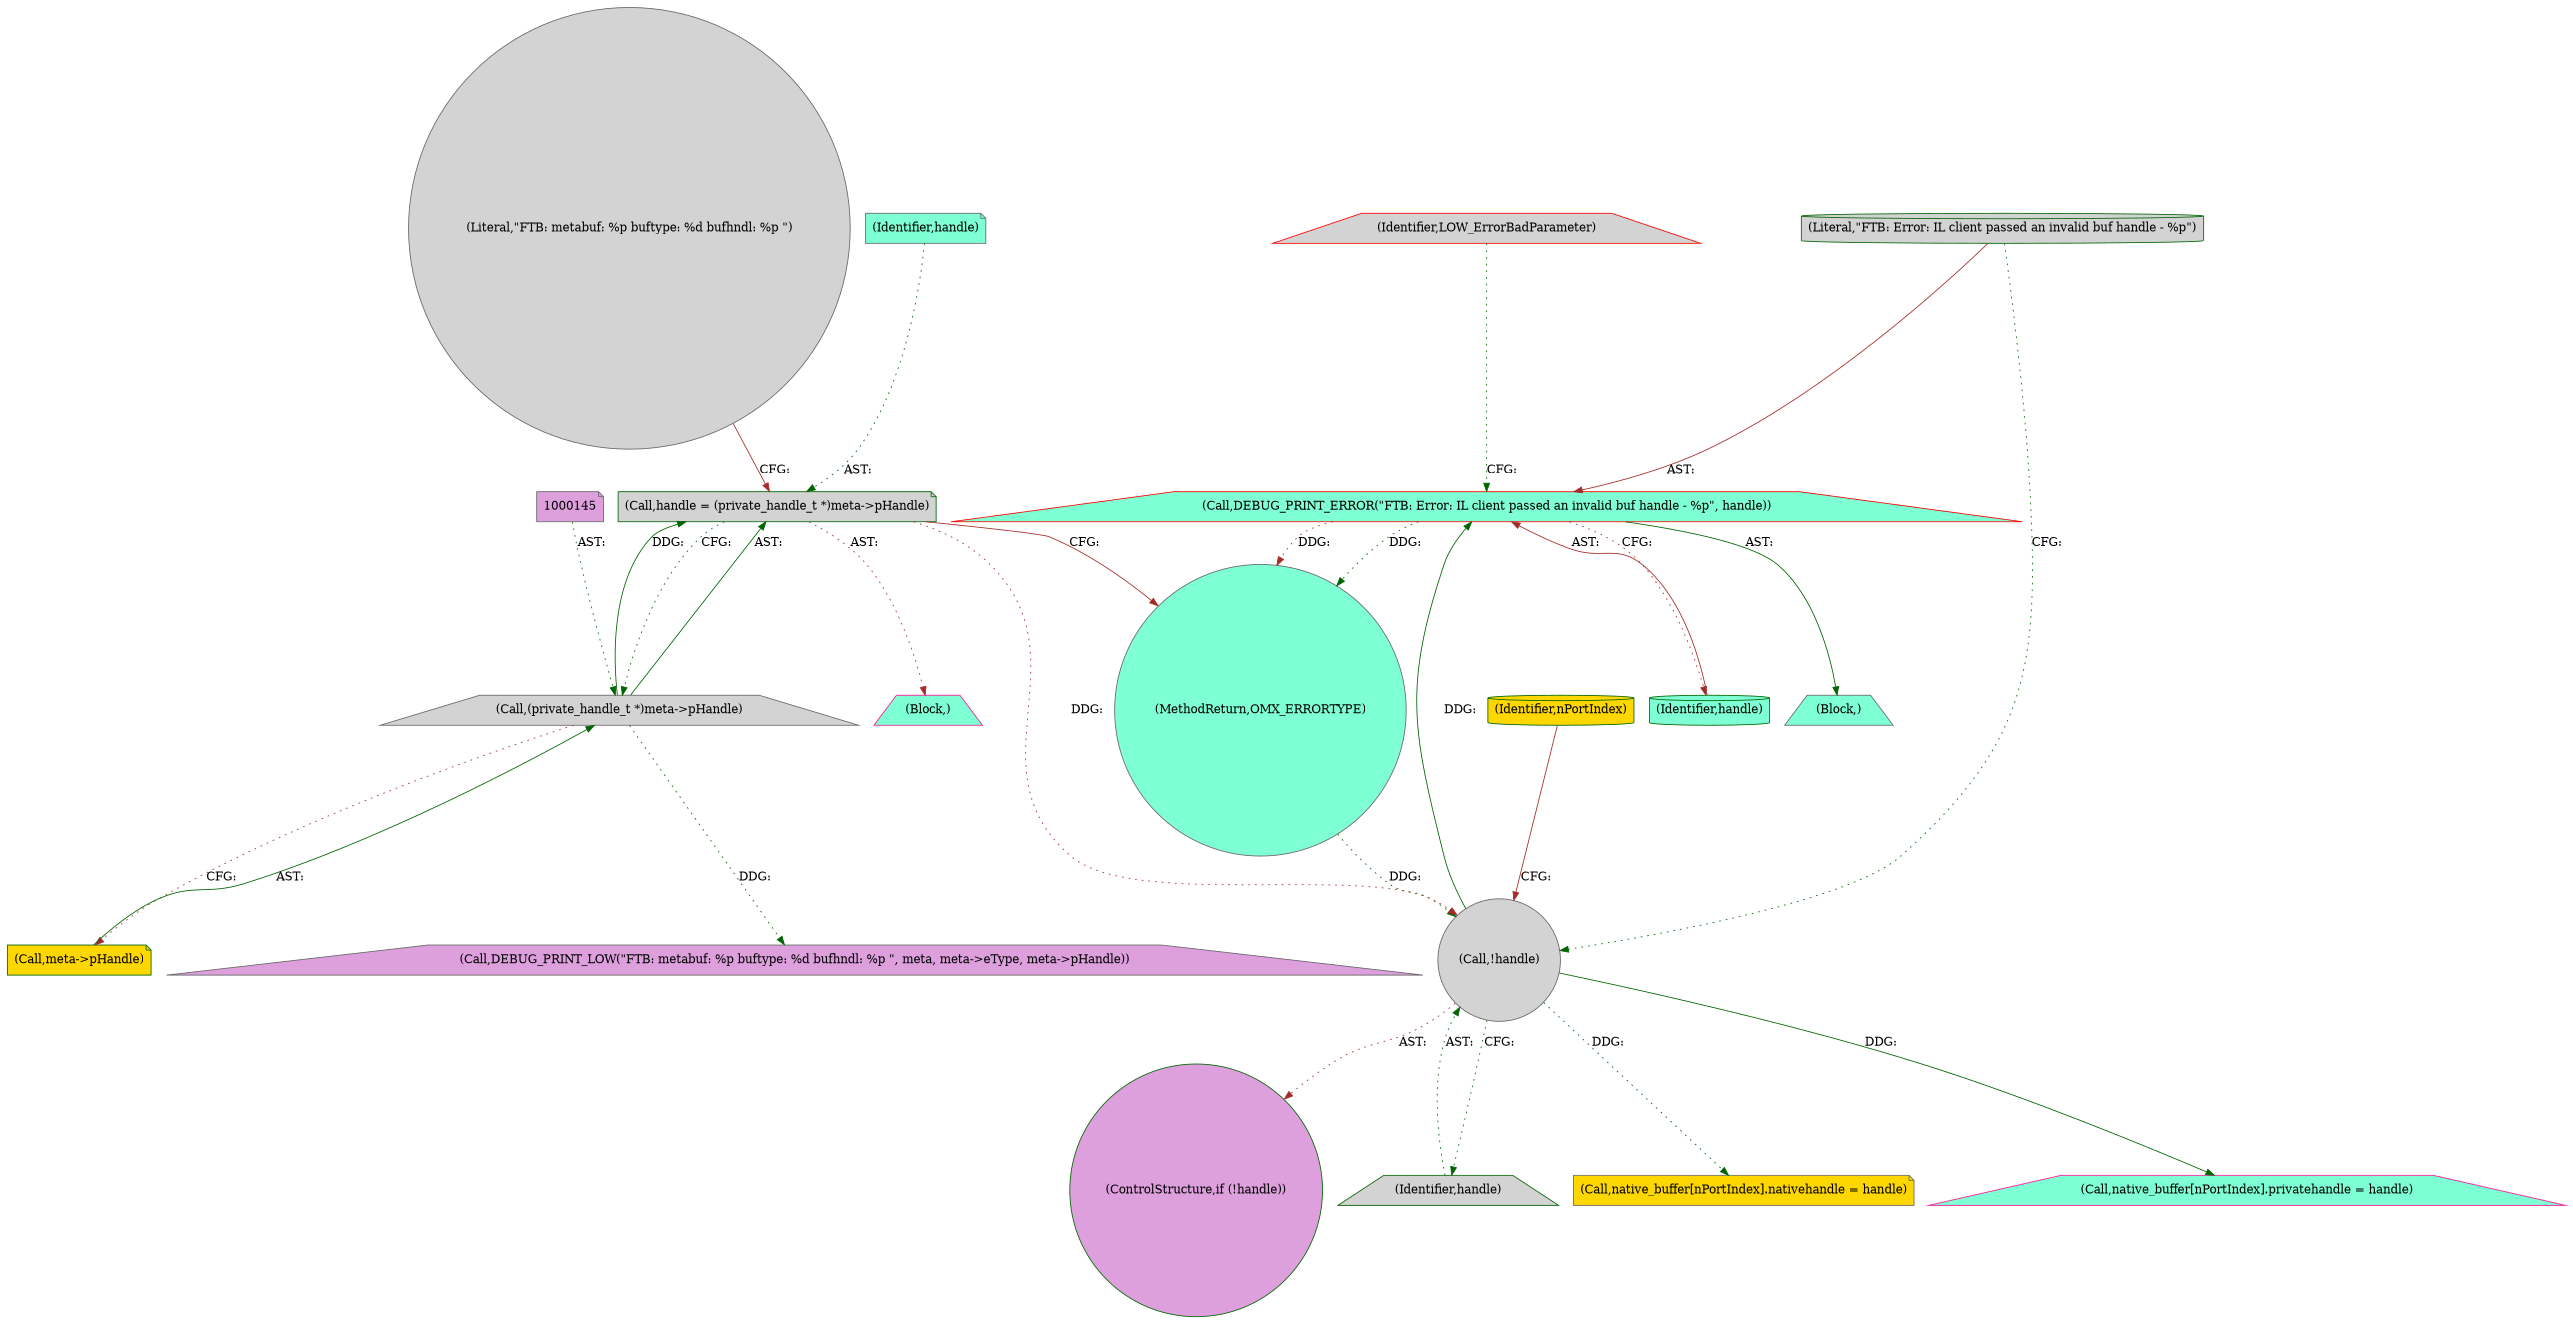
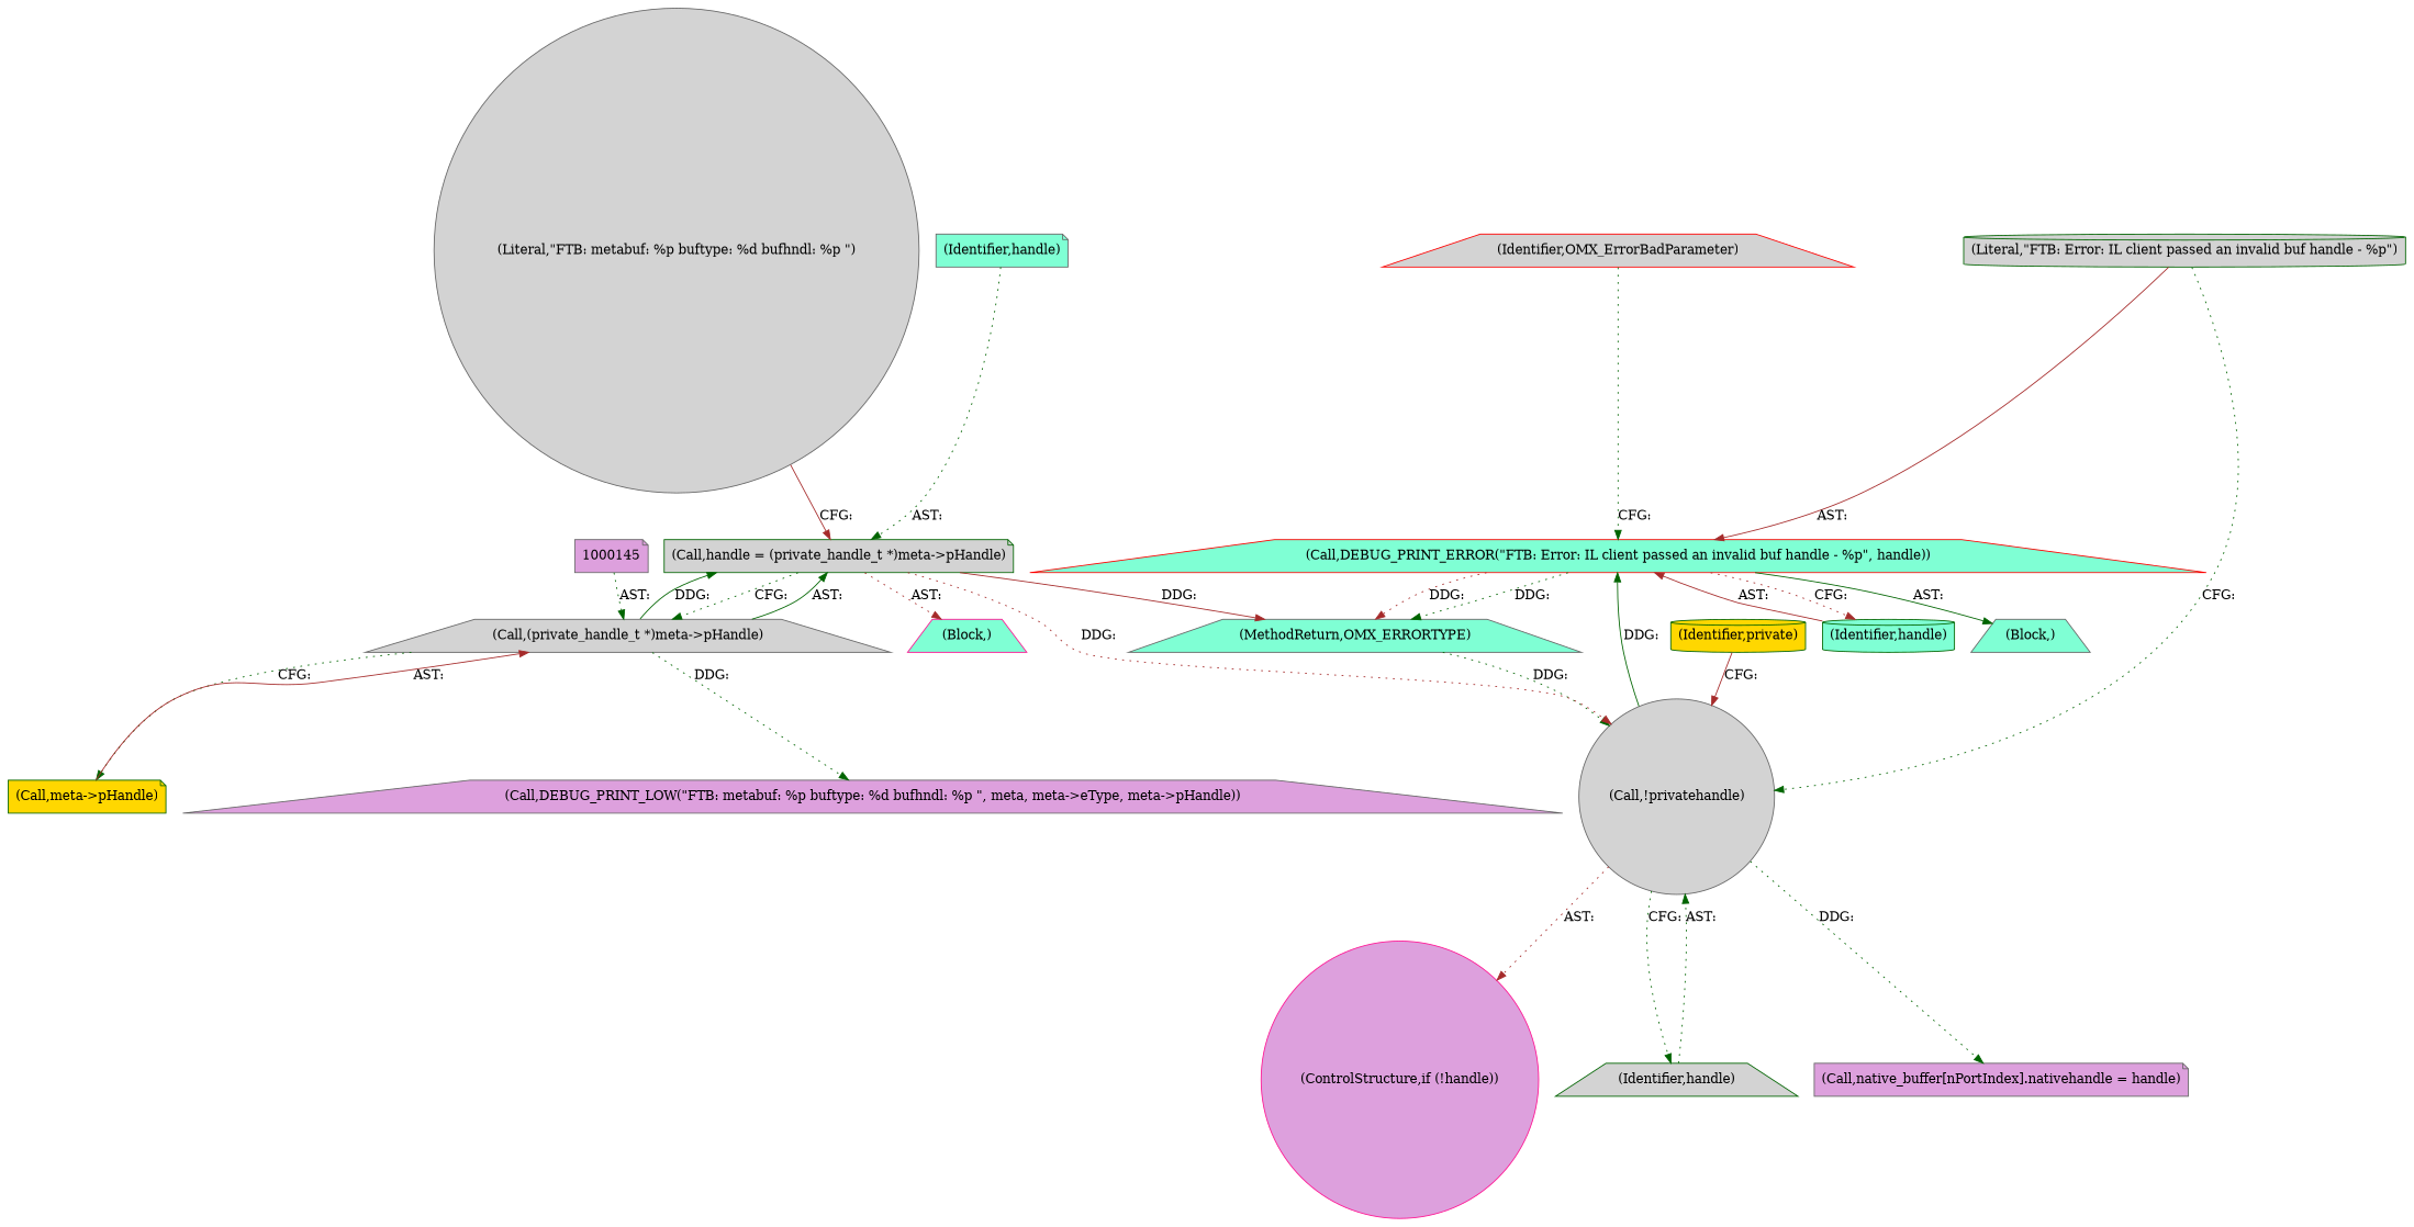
  digraph {
    node [color=gray40 fillcolor=aquamarine shape=trapezium style=filled]
    edge [color=darkgreen style=dotted]
    n1 [color=red label="(Call,DEBUG_PRINT_ERROR(\"FTB: Error: IL client passed an invalid buf handle - %p\", handle))"]
-   n2 [label="(MethodReturn,OMX_ERRORTYPE)" shape=circle]
+   n2 [label="(MethodReturn,OMX_ERRORTYPE)"]
    n3 [label="(Block,)"]
    n4 [color=darkgreen label="(Identifier,handle)" shape=cylinder]
-   n5 [fillcolor=lightgrey label="(Call,!handle)" shape=circle]
-   n6 [color=darkgreen fillcolor=plum label="(ControlStructure,if (!handle))" shape=circle]
+   n5 [fillcolor=lightgrey label="(Call,!privatehandle)" shape=circle]
+   n6 [color=deeppink fillcolor=plum label="(ControlStructure,if (!handle))" shape=circle]
    n7 [color=darkgreen fillcolor=lightgrey label="(Identifier,handle)"]
-   n8 [fillcolor=gold label="(Call,native_buffer[nPortIndex].nativehandle = handle)" shape=note]
-   n9 [color=deeppink label="(Call,native_buffer[nPortIndex].privatehandle = handle)"]
+   n8 [fillcolor=plum label="(Call,native_buffer[nPortIndex].nativehandle = handle)" shape=note]
    n10 [color=darkgreen fillcolor=lightgrey label="(Call,handle = (private_handle_t *)meta->pHandle)" shape=note]
    n11 [fillcolor=lightgrey label="(Call,(private_handle_t *)meta->pHandle)"]
    n12 [color=deeppink label="(Block,)"]
    n13 [fillcolor=plum label="(Call,DEBUG_PRINT_LOW(\"FTB: metabuf: %p buftype: %d bufhndl: %p \", meta, meta->eType, meta->pHandle))"]
    n14 [color=darkgreen fillcolor=gold label="(Call,meta->pHandle)" shape=note]
-   n15 [color=darkgreen fillcolor=gold label="(Identifier,nPortIndex)" shape=cylinder]
+   n15 [color=darkgreen fillcolor=gold label="(Identifier,private)" shape=cylinder]
    n16 [label="(Identifier,handle)" shape=note]
-   n17 [color=red fillcolor=lightgrey label="(Identifier,LOW_ErrorBadParameter)"]
+   n17 [color=red fillcolor=lightgrey label="(Identifier,OMX_ErrorBadParameter)"]
    n18 [fillcolor=lightgrey label="(Literal,\"FTB: metabuf: %p buftype: %d bufhndl: %p \")" shape=circle]
    n19 [color=darkgreen fillcolor=lightgrey label="(Literal,\"FTB: Error: IL client passed an invalid buf handle - %p\")" shape=cylinder]
    1000145 [fillcolor=plum shape=note]
    n1 -> n2 [color=brown label="DDG: "]
    n1 -> n2 [label="DDG: "]
    n1 -> n3 [label="AST: " style=solid]
    n1 -> n4 [color=brown label="CFG: "]
    n2 -> n5 [label="DDG: "]
    n4 -> n1 [color=brown label="AST: " style=solid]
    n5 -> n1 [label="DDG: " style=solid]
    n5 -> n6 [color=brown label="AST: "]
    n5 -> n7 [label="CFG: "]
    n5 -> n8 [label="DDG: "]
-   n5 -> n9 [label="DDG: " style=solid]
    n7 -> n5 [label="AST: "]
-   n10 -> n2 [color=brown label="CFG: " style=solid]
+   n10 -> n2 [color=brown label="DDG: " style=solid]
    n10 -> n5 [color=brown label="DDG: "]
    n10 -> n11 [label="CFG: "]
    n10 -> n12 [color=brown label="AST: "]
    n11 -> n10 [label="AST: " style=solid]
    n11 -> n10 [label="DDG: " style=solid]
    n11 -> n13 [label="DDG: "]
-   n11 -> n14 [color=brown label="CFG: "]
-   n14 -> n11 [label="AST: " style=solid]
+   n11 -> n14 [label="CFG: "]
+   n14 -> n11 [color=brown label="AST: " style=solid]
    n15 -> n5 [color=brown label="CFG: " style=solid]
    n16 -> n10 [label="AST: "]
    n17 -> n1 [label="CFG: "]
    n18 -> n10 [color=brown label="CFG: " style=solid]
    n19 -> n1 [color=brown label="AST: " style=solid]
    n19 -> n5 [label="CFG: "]
    1000145 -> n11 [label="AST: "]
  }
